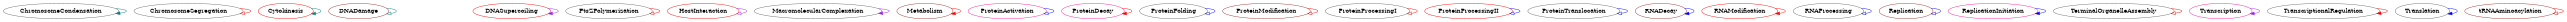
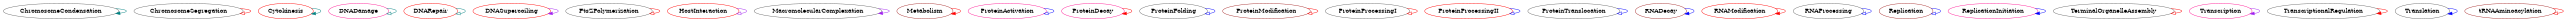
  digraph {
    node [color=gray40]
    edge [arrowhead=onormal color=red]
    ChromosomeCondensation
    ChromosomeSegregation
    Cytokinesis [color=red]
-   DNADamage [color=brown]
+   DNADamage [color=deeppink]
+   DNARepair [color=red]
    DNASupercoiling [color=red]
    FtsZPolymerization
    HostInteraction [color=red]
    MacromolecularComplexation
    Metabolism [color=brown]
    ProteinActivation [color=deeppink]
    ProteinDecay [color=deeppink]
    ProteinFolding
    ProteinModification [color=brown]
    ProteinProcessingI
    ProteinProcessingII [color=red]
    ProteinTranslocation
    RNADecay [color=brown]
    RNAModification [color=red]
    RNAProcessing
    Replication [color=brown]
    ReplicationInitiation [color=deeppink]
    TerminalOrganelleAssembly
    Transcription [color=deeppink]
    TranscriptionalRegulation
    Translation
    tRNAAminoacylation [color=brown]
    ChromosomeCondensation -> ChromosomeCondensation [arrowhead=normal color=teal]
    ChromosomeSegregation -> ChromosomeSegregation
    Cytokinesis -> Cytokinesis [arrowhead=normal color=teal]
    DNADamage -> DNADamage [color=teal]
+   DNARepair -> DNARepair [color=teal]
    DNASupercoiling -> DNASupercoiling [arrowhead=normal color=purple]
    FtsZPolymerization -> FtsZPolymerization
    HostInteraction -> HostInteraction [color=purple]
    MacromolecularComplexation -> MacromolecularComplexation [arrowhead=normal color=purple]
    Metabolism -> Metabolism [arrowhead=normal]
    ProteinActivation -> ProteinActivation [color=blue]
    ProteinDecay -> ProteinDecay [arrowhead=normal]
    ProteinFolding -> ProteinFolding [color=blue]
    ProteinModification -> ProteinModification
    ProteinProcessingI -> ProteinProcessingI
    ProteinProcessingII -> ProteinProcessingII [color=blue]
    ProteinTranslocation -> ProteinTranslocation [color=blue]
    RNADecay -> RNADecay [arrowhead=normal color=blue]
    RNAModification -> RNAModification [arrowhead=normal]
    RNAProcessing -> RNAProcessing [color=blue]
    Replication -> Replication [color=blue]
    ReplicationInitiation -> ReplicationInitiation [arrowhead=normal color=blue]
    TerminalOrganelleAssembly -> TerminalOrganelleAssembly
    Transcription -> Transcription [arrowhead=normal color=purple]
    TranscriptionalRegulation -> TranscriptionalRegulation [arrowhead=normal]
    Translation -> Translation [arrowhead=normal color=blue]
    tRNAAminoacylation -> tRNAAminoacylation
  }
